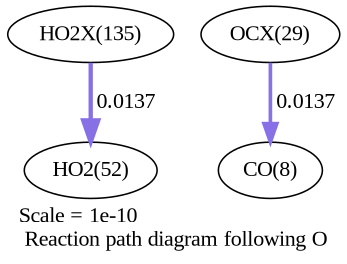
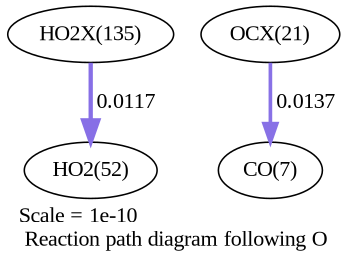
  digraph {
    fontname="Liberation Serif"
    label="Scale = 1e-10\l Reaction path diagram following O"
    node [fontname="Liberation Serif"]
    edge [fontname="Liberation Serif"]
    n1 [label="HO2X(135)"]
    n2 [label="HO2(52)"]
-   n3 [label="OCX(29)"]
-   n4 [label="CO(8)"]
-   n1 -> n2 [arrowsize=1.38 color="0.7, 0.514, 0.9" label=" 0.0137" penwidth=2.76]
+   n3 [label="OCX(21)"]
+   n4 [label="CO(7)"]
+   n1 -> n2 [arrowsize=1.38 color="0.7, 0.514, 0.9" label=" 0.0117" penwidth=2.76]
    n3 -> n4 [arrowsize=1.17 color="0.7, 0.508, 0.9" label=" 0.0137" penwidth=2.34]
  }
